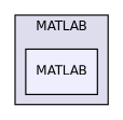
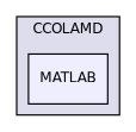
  digraph {
    compound=true
    n1 [fillcolor="#eeeeff" fontname=Helvetica fontsize=10 label=MATLAB pencolor=black shape=box style=filled]
    subgraph cluster_1 {
      bgcolor="#ddddee"
      fontname=Helvetica
      fontsize=10
-     label=MATLAB
+     label=CCOLAMD
      pencolor=black
      n1
    }
  }
